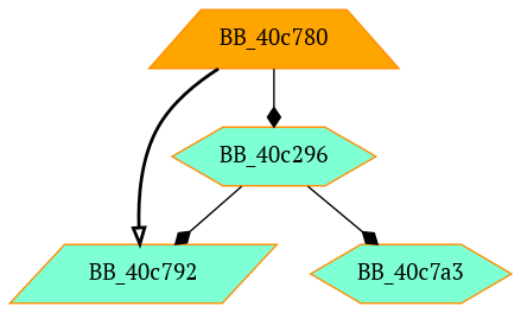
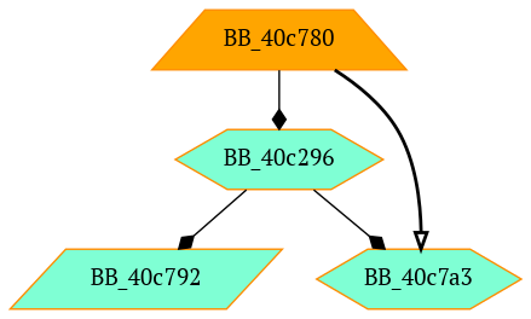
  digraph {
    fontname="PT Serif"
    node [color=darkorange fillcolor=aquamarine fontname="PT Serif" shape=hexagon style=filled]
    edge [arrowhead=diamond fontname="PT Serif" style=solid]
    BB_40c780 [fillcolor=orange shape=trapezium]
    BB_40c792 [shape=parallelogram]
    n3 [label=BB_40c296]
    BB_40c7a3
-   BB_40c780 -> BB_40c792 [arrowhead=onormal style=bold]
+   BB_40c780 -> BB_40c7a3 [arrowhead=onormal style=bold]
    BB_40c780 -> n3
    n3 -> BB_40c792
    n3 -> BB_40c7a3
  }
